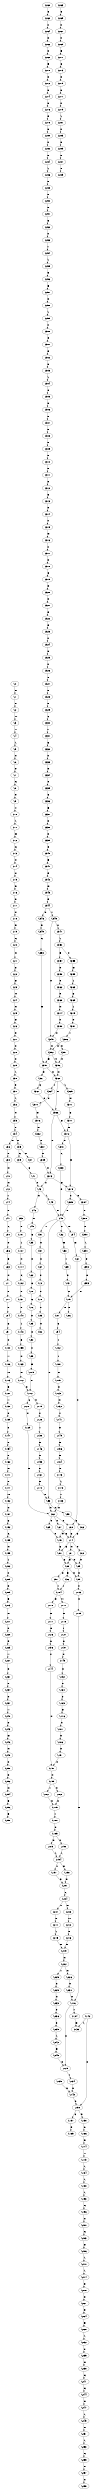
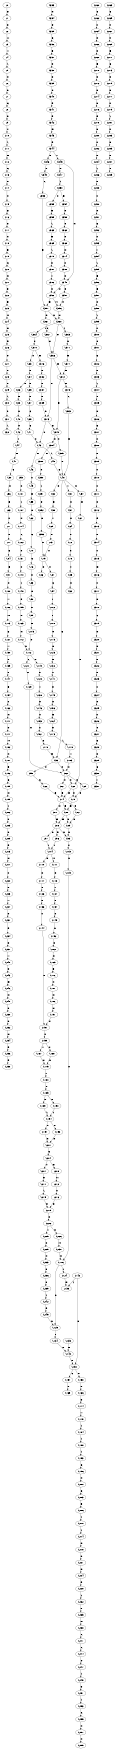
  strict digraph {
    S0
    S1
    S2
    S3
    S4
    S5
    S6
    S7
    S8
    S9
    S10
    S11
    S12
    S13
    S14
    S15
    S16
    S17
    S18
    S19
    S20
    S21
    S22
    S23
    S24
    S25
    S26
    S27
    S28
    S29
    S30
    S31
    S32
    S33
    S34
    S35
    S36
    S37
    S38
    S39
    S40
    S41
    S42
    S43
    S44
    S45
    S46
    S47
    S48
    S49
    S50
    S51
    S52
    S53
    S54
    S55
    S56
    S57
    S58
    S59
    S60
    S61
    S62
    S63
    S64
    S65
    S66
    S67
    S68
    S69
    S70
    S71
    S72
    S73
    S74
    S75
    S76
    S77
    S78
    S79
    S80
    S81
    S82
    S83
    S84
    S85
    S86
    S87
    S88
    S89
    S90
    S91
    S92
    S94
    S95
    S96
    S97
    S99
    S100
    S93
    S101
    S102
    S103
    S104
    S105
    S106
    S107
    S108
    S109
    S110
    S111
    S112
    S113
    S114
    S115
    S116
    S117
    S118
    S119
    S120
    S121
    S122
    S123
    S124
    S125
    S126
    S127
    S128
    S129
    S130
    S131
    S132
    S133
    S134
    S136
    S137
    S138
    S139
    S140
    S141
    S143
    S135
    S144
    S145
    S146
    S147
    S148
    S149
    S142
    S150
    S151
    S152
    S153
    S154
    S155
    S156
    S157
    S158
    S159
    S160
    n161 [label=S461]
    S162
    S163
    S164
    S165
    S166
    S167
    S168
    S169
    S170
    S171
    S172
    S173
    S174
    S175
    S176
    S177
    S178
    S179
    S180
    S181
    S182
    S183
    S184
    S185
    S186
    S187
    S188
    S189
    S190
    S191
    S192
    S193
    S194
    S195
    S196
    S197
    S198
    S199
    S200
    S201
    S202
    S203
    S204
    S205
    S206
    S207
    S208
    S209
    S210
    S211
    S212
    S213
    S214
    S215
    S216
    S217
    S218
    S219
    S220
    S221
    S222
    S223
    S224
    S225
    S226
    S227
    S228
    S229
    S230
    S231
    S232
    S233
    S234
    S235
    S236
    S237
    S238
    S239
    S240
    S241
    S242
    S243
    S244
    S245
    S246
    S247
    S248
    S249
    S250
    S251
    S252
    S253
    S254
    S255
    S256
    S257
    S258
    S259
    S260
    S262
    S264
    S263
    S265
    S266
    S267
    S268
    S269
    S270
    S271
    S272
    S273
    S274
    S275
    S276
    S277
    S278
    S279
    S280
    S281
    S282
    S283
    S284
    S285
    S286
    S287
    S288
    S289
    S290
    S291
    S292
    S293
    S294
    S295
    S296
    S297
    S298
    S299
    S300
    S301
    S302
    S303
    S304
    S305
    S306
    S307
    S308
    S309
    S310
    S311
    S312
    S313
    S314
    S315
    S316
    S317
    S318
    S319
    S320
    S321
    S322
    S323
    S324
    S325
    S326
    S327
    S328
    S329
    S330
    S331
-   S332
    S333
    S334
    S335
    S336
    S337
    S338
    S339
    S340
    S341
    S342
    S343
    S344
    S345
    S346
    S347
    S348
    S349
    S350
    S351
    S352
    S353
    S354
    S355
    S356
    S357
    S358
    S359
    S360
    S361
    S362
    S363
    S364
    S365
    S366
    S367
    S368
    S369
    S370
    S371
    S372
    S373
    S374
    S375
    S376
    S377
    S378
    S379
    S380
    S381
    S382
    S383
    S384
    S385
    S386
    S387
    S388
    S389
    S390
    S391
    S392
    S393
    S0 -> S1 [label=E]
    S1 -> S2 [label=D]
    S2 -> S3 [label=W]
    S3 -> S4 [label=V]
    S4 -> S5 [label=S]
    S5 -> S6 [label=A]
    S6 -> S7 [label=D]
    S7 -> S8 [label=G]
    S8 -> S9 [label=R]
    S9 -> S10 [label=Y]
    S10 -> S11 [label=S]
    S11 -> S12 [label=H]
    S12 -> S13 [label=G]
    S13 -> S14 [label=A]
    S14 -> S15 [label=A]
    S15 -> S16 [label=E]
    S16 -> S17 [label=R]
    S17 -> S18 [label=A]
    S18 -> S19 [label=E]
    S19 -> S20 [label=G]
    S20 -> S21 [label=N]
    S21 -> S22 [label=F]
    S22 -> S23 [label=E]
    S23 -> S24 [label=M]
    S24 -> S25 [label=N]
    S25 -> S26 [label=E]
    S26 -> S27 [label=D]
    S27 -> S28 [label=T]
    S28 -> S29 [label=T]
    S29 -> S30 [label=S]
    S30 -> S31 [label=P]
    S31 -> S32 [label=S]
-   S32 -> S33 [label=A]
+   S370 -> S33 [label=A]
    S33 -> S34 [label=P]
    S34 -> S35 [label=A]
    S34 -> S36 [label=K]
    S35 -> S37 [label=T]
    S36 -> S38 [label=E]
-   S35 -> S39 [label=G]
+   S37 -> S39 [label=G]
    S38 -> S40 [label=N]
    S39 -> S41 [label=G]
    S40 -> S42 [label=K]
    S41 -> S43 [label=L]
    S42 -> S44 [label=I]
    S43 -> S45 [label=S]
    S43 -> S46 [label=N]
    S44 -> S47 [label=E]
    S45 -> S48 [label=E]
    S46 -> S49 [label=T]
    S47 -> S50 [label=G]
    S48 -> S51 [label=I]
    S48 -> S52 [label=D]
    S48 -> S53 [label=E]
    S48 -> S54 [label=N]
    S49 -> S55 [label=E]
    S50 -> S56 [label=D]
    S51 -> S57 [label=K]
    S52 -> S58 [label=E]
    S53 -> S59 [label=A]
    S53 -> S60 [label=K]
    S54 -> S61 [label=H]
    S55 -> S62 [label=Q]
    S56 -> S63 [label=E]
    S57 -> S64 [label=K]
    S58 -> S65 [label=I]
    S59 -> S66 [label=G]
    S60 -> S67 [label=A]
    S60 -> S68 [label=T]
    S60 -> S69 [label=Q]
    S61 -> S68 [label=T]
    S62 -> S70 [label=G]
    S63 -> S71 [label=A]
    S64 -> S72 [label=T]
    S65 -> S73 [label=R]
    S66 -> S74 [label=E]
    S67 -> S74 [label=E]
    S68 -> S74 [label=E]
    S68 -> S75 [label=Q]
    S69 -> S75 [label=Q]
    S70 -> S76 [label=G]
    S71 -> S77 [label=L]
    S72 -> S78 [label=T]
    S73 -> S79 [label=A]
    S74 -> S80 [label=E]
    S74 -> S81 [label=K]
    S74 -> S82 [label=Q]
    S75 -> S80 [label=E]
    S76 -> S83 [label=D]
    S77 -> S84 [label=E]
    S78 -> S85 [label=Y]
    S79 -> S86 [label=D]
    S79 -> S87 [label=A]
    S80 -> S88 [label=E]
    S80 -> S89 [label=D]
    S81 -> S88 [label=E]
    S82 -> S89 [label=D]
    S83 -> S90 [label=Q]
    S84 -> S91 [label=E]
    S85 -> S92 [label=K]
    S87 -> S94 [label=G]
    S88 -> S95 [label=N]
    S88 -> S96 [label=E]
    S88 -> S97 [label=D]
    S89 -> S95 [label=N]
    S90 -> S99 [label=T]
    S91 -> S100 [label=T]
    S94 -> S102 [label=I]
    S95 -> S103 [label=L]
    S96 -> S104 [label=I]
    S97 -> S104 [label=I]
    S99 -> S105 [label=E]
    S100 -> S106 [label=V]
    S93 -> S101 [label=T]
    S101 -> S107 [label=S]
    S102 -> S108 [label=I]
    S103 -> S109 [label=K]
    S104 -> S110 [label=R]
    S104 -> S111 [label=M]
    S105 -> S112 [label=D]
    S106 -> S113 [label=M]
    S107 -> S114 [label=A]
    S108 -> S115 [label=Q]
    S109 -> S116 [label=K]
    S110 -> S117 [label=K]
    S111 -> S118 [label=D]
    S112 -> S119 [label=A]
    S112 -> S120 [label=C]
    S113 -> S121 [label=E]
    S114 -> S122 [label=G]
    S115 -> S123 [label=Q]
    S116 -> S124 [label=I]
    S116 -> S125 [label=D]
    S117 -> S126 [label=Q]
    S118 -> S127 [label=I]
    S119 -> S128 [label=L]
    S120 -> S129 [label=A]
    S121 -> S130 [label=V]
    S122 -> S131 [label=T]
    S123 -> S132 [label=K]
    S124 -> S133 [label=H]
    S125 -> S134 [label=I]
    S126 -> S136 [label=D]
    S127 -> S137 [label=P]
    S128 -> S138 [label=V]
    S129 -> S60 [label=K]
    S130 -> S139 [label=T]
    S131 -> S140 [label=T]
    S132 -> S141 [label=Y]
    S134 -> S143 [label=K]
    S136 -> S144 [label=L]
    S137 -> S145 [label=L]
    S138 -> S146 [label=D]
    S139 -> S147 [label=P]
    S140 -> S148 [label=S]
    S141 -> S149 [label=R]
    S143 -> S150 [label=P]
    S135 -> S143 [label=K]
    S144 -> S151 [label=A]
    S145 -> S152 [label=D]
    S146 -> S153 [label=A]
    S147 -> S154 [label=E]
    S148 -> S155 [label=F]
    S149 -> S156 [label=K]
    S142 -> S133 [label=S]
    S142 -> S150 [label=P]
    S150 -> S157 [label=G]
    S150 -> S158 [label=R]
    S151 -> S159 [label=A]
    S152 -> S160 [label=D]
    S153 -> n161 [label=L]
    S154 -> S162 [label=L]
    S155 -> S163 [label=A]
    S156 -> S164 [label=H]
    S157 -> S165 [label=E]
    S158 -> S166 [label=D]
    S159 -> S167 [label=V]
    S159 -> S168 [label=A]
    S160 -> S169 [label=P]
    n161 -> S170 [label=F]
    S162 -> S171 [label=K]
    S163 -> S172 [label=K]
    S164 -> S173 [label=R]
    S166 -> S174 [label=E]
    S167 -> S175 [label=K]
    S168 -> S175 [label=K]
    S169 -> S176 [label=E]
    S170 -> S53 [label=E]
    S171 -> S177 [label=D]
    S172 -> S112 [label=D]
    S173 -> S178 [label=S]
    S174 -> S179 [label=V]
    S175 -> S180 [label=I]
    S176 -> S181 [label=A]
    S177 -> S182 [label=M]
    S178 -> S183 [label=V]
    S179 -> S184 [label=S]
    S180 -> S185 [label=Q]
    S181 -> S186 [label=N]
    S182 -> S187 [label=A]
    S183 -> S60 [label=K]
    S184 -> S188 [label=S]
    S185 -> S189 [label=R]
    S185 -> S190 [label=A]
    S186 -> S191 [label=K]
    S187 -> S192 [label=E]
    S188 -> S193 [label=S]
    S189 -> S194 [label=S]
    S190 -> S194 [label=S]
    S191 -> S151 [label=A]
    S192 -> S195 [label=G]
    S193 -> S196 [label=G]
    S194 -> S197 [label=Y]
    S194 -> S198 [label=F]
    S195 -> S199 [label=K]
    S196 -> S200 [label=A]
    S197 -> S201 [label=R]
    S198 -> S201 [label=R]
    S199 -> S202 [label=S]
    S200 -> S203 [label=G]
    S201 -> S204 [label=G]
    S202 -> S205 [label=L]
    S203 -> S206 [label=E]
    S204 -> S207 [label=Y]
    S204 -> S208 [label=H]
    S205 -> S209 [label=D]
    S206 -> S210 [label=S]
    S207 -> S211 [label=R]
    S208 -> S212 [label=M]
    S209 -> S213 [label=E]
    S210 -> S214 [label=S]
    S211 -> S215 [label=S]
    S212 -> S216 [label=T]
    S213 -> S217 [label=K]
    S214 -> S218 [label=R]
    S215 -> S219 [label=R]
    S216 -> S219 [label=R]
    S217 -> S220 [label=L]
    S218 -> S221 [label=D]
    S219 -> S222 [label=K]
    S220 -> S223 [label=E]
    S221 -> S224 [label=R]
    S222 -> S225 [label=V]
    S222 -> S226 [label=K]
    S223 -> S227 [label=V]
    S224 -> S228 [label=E]
    S225 -> S229 [label=T]
    S226 -> S230 [label=M]
    S227 -> S231 [label=D]
    S228 -> S232 [label=S]
    S229 -> S233 [label=A]
    S230 -> S116 [label=K]
    S231 -> S234 [label=E]
    S232 -> S235 [label=L]
    S233 -> S236 [label=P]
    S234 -> S237 [label=D]
    S235 -> S238 [label=N]
    S236 -> S239 [label=P]
    S237 -> S240 [label=V]
    S238 -> S241 [label=G]
    S239 -> S242 [label=S]
    S240 -> S243 [label=D]
    S241 -> S244 [label=G]
    S242 -> S245 [label=E]
    S243 -> S246 [label=H]
    S244 -> S247 [label=Q]
    S245 -> S125 [label=D]
    S246 -> S248 [label=K]
    S247 -> S249 [label=S]
    S248 -> S250 [label=T]
    S249 -> S251 [label=E]
    S250 -> S252 [label=D]
    S251 -> S253 [label=S]
    S252 -> S254 [label=N]
    S253 -> S255 [label=G]
    S254 -> S256 [label=E]
    S255 -> S257 [label=A]
    S256 -> S258 [label=E]
    S257 -> S259 [label=A]
    S260 -> S262 [label=G]
    S262 -> S264 [label=L]
    S264 -> S266 [label=K]
    S263 -> S265 [label=G]
    S265 -> S267 [label=A]
    S266 -> S268 [label=D]
    S267 -> S269 [label=A]
    S268 -> S270 [label=E]
    S269 -> S271 [label=E]
    S270 -> S272 [label=D]
    S271 -> S273 [label=G]
    S272 -> S274 [label=P]
    S273 -> S275 [label=D]
    S274 -> S276 [label=D]
    S275 -> S277 [label=D]
    S276 -> S278 [label=E]
    S277 -> S279 [label=A]
    S278 -> S280 [label=D]
    S279 -> S281 [label=S]
    S280 -> S282 [label=T]
    S281 -> S283 [label=A]
    S282 -> S284 [label=K]
    S283 -> S285 [label=P]
    S284 -> S286 [label=S]
    S285 -> S287 [label=E]
    S286 -> S288 [label=T]
    S287 -> S289 [label=Q]
    S288 -> S290 [label=L]
    S290 -> S291 [label=K]
    S291 -> S292 [label=E]
    S292 -> S293 [label=T]
    S293 -> S294 [label=V]
    S294 -> S295 [label=S]
    S295 -> S296 [label=E]
    S296 -> S297 [label=E]
    S297 -> S298 [label=K]
    S298 -> S299 [label=S]
    S299 -> S300 [label=L]
    S300 -> S301 [label=Q]
    S301 -> S302 [label=E]
    S302 -> S303 [label=D]
    S303 -> S304 [label=S]
    S304 -> S305 [label=Q]
    S305 -> S306 [label=K]
    S306 -> S307 [label=E]
    S307 -> S308 [label=T]
    S308 -> S309 [label=E]
    S309 -> S310 [label=L]
    S310 -> S311 [label=T]
    S311 -> S312 [label=D]
    S312 -> S313 [label=E]
    S313 -> S314 [label=D]
    S314 -> S315 [label=L]
    S315 -> S316 [label=H]
    S316 -> S317 [label=L]
    S317 -> S318 [label=K]
    S318 -> S319 [label=G]
    S319 -> S320 [label=R]
    S320 -> S321 [label=K]
    S321 -> S322 [label=E]
    S322 -> S323 [label=E]
    S323 -> S324 [label=L]
    S324 -> S325 [label=K]
    S325 -> S326 [label=A]
    S326 -> S327 [label=Q]
    S327 -> S328 [label=E]
    S328 -> S329 [label=D]
    S329 -> S330 [label=G]
    S330 -> S331 [label=V]
-   S331 -> S332 [label=E]
-   S332 -> S333 [label=T]
    S333 -> S334 [label=R]
    S334 -> S335 [label=Q]
    S335 -> S336 [label=G]
    S336 -> S337 [label=E]
    S337 -> S338 [label=D]
    S338 -> S339 [label=D]
    S339 -> S340 [label=Q]
    S340 -> S341 [label=E]
    S341 -> S342 [label=E]
    S342 -> S343 [label=H]
    S343 -> S344 [label=E]
    S344 -> S345 [label=V]
    S344 -> S346 [label=D]
    S345 -> S347 [label=A]
    S345 -> S348 [label=K]
    S346 -> S349 [label=E]
    S347 -> S350 [label=S]
    S348 -> S351 [label=Q]
    S348 -> S352 [label=K]
    S349 -> S353 [label=G]
    S350 -> S354 [label=E]
    S350 -> S355 [label=L]
    S351 -> S356 [label=M]
    S352 -> S356 [label=M]
    S352 -> S357 [label=E]
    S353 -> S357 [label=E]
    S354 -> S358 [label=K]
    S355 -> S359 [label=H]
    S356 -> S360 [label=K]
    S357 -> S360 [label=K]
    S357 -> S361 [label=R]
    S358 -> S362 [label=Q]
    S359 -> S363 [label=S]
    S360 -> S364 [label=I]
    S360 -> S365 [label=S]
    S360 -> S366 [label=Q]
    S361 -> S367 [label=G]
    S362 -> S368 [label=P]
    S363 -> S369 [label=E]
    S364 -> S370 [label=L]
    S365 -> S371 [label=N]
    S366 -> S372 [label=E]
    S366 -> S373 [label=D]
    S367 -> S366 [label=Q]
    S368 -> S374 [label=N]
    S369 -> S375 [label=S]
    S370 -> S376 [label=H]
    S371 -> S377 [label=E]
    S372 -> S378 [label=F]
    S372 -> S379 [label=E]
    S373 -> S43 [label=L]
    S373 -> S379 [label=E]
    S374 -> S380 [label=T]
    S375 -> S381 [label=D]
    S376 -> S382 [label=K]
    S377 -> S372 [label=E]
    S378 -> S383 [label=G]
    S379 -> S384 [label=P]
    S379 -> S385 [label=L]
    S380 -> S348 [label=K]
    S381 -> S386 [label=V]
    S382 -> S387 [label=L]
    S383 -> S48 [label=E]
    S384 -> S388 [label=Q]
    S385 -> S48 [label=E]
    S386 -> S352 [label=K]
    S387 -> S389 [label=A]
    S388 -> S390 [label=T]
    S389 -> S373 [label=D]
    S390 -> S391 [label=S]
    S391 -> S392 [label=Q]
    S392 -> S393 [label=Q]
    S393 -> S79 [label=A]
  }
